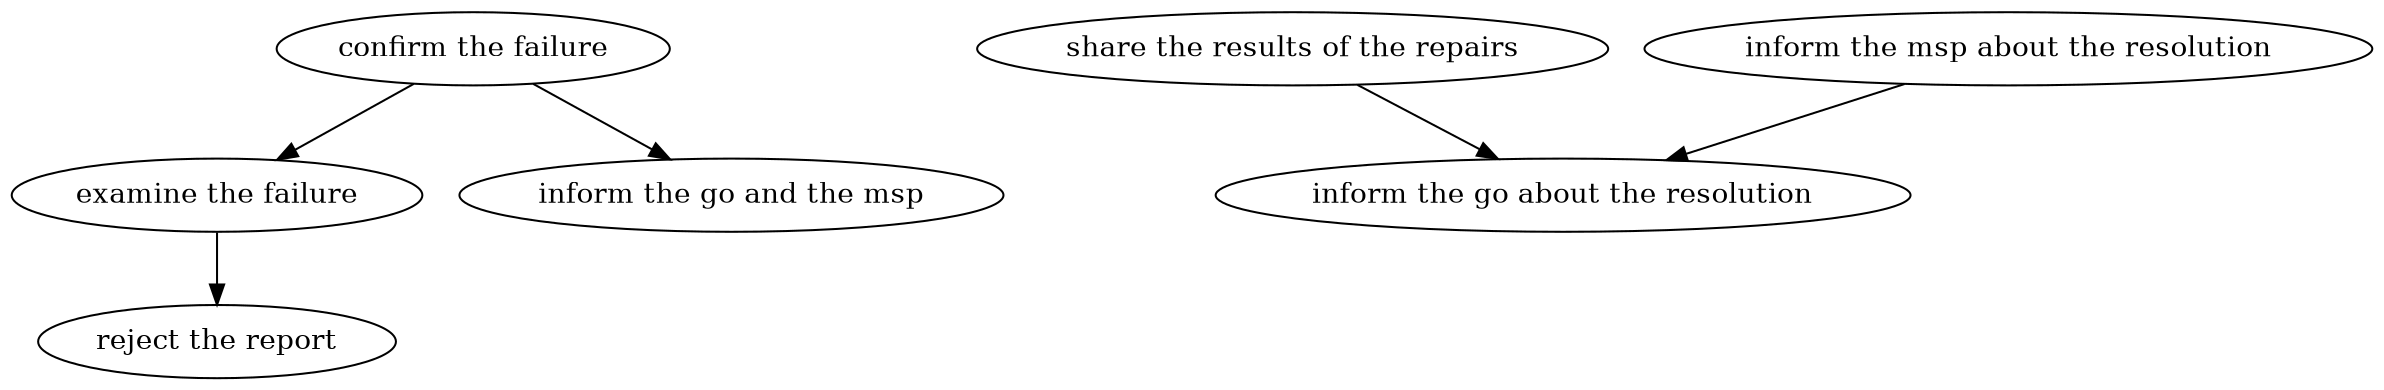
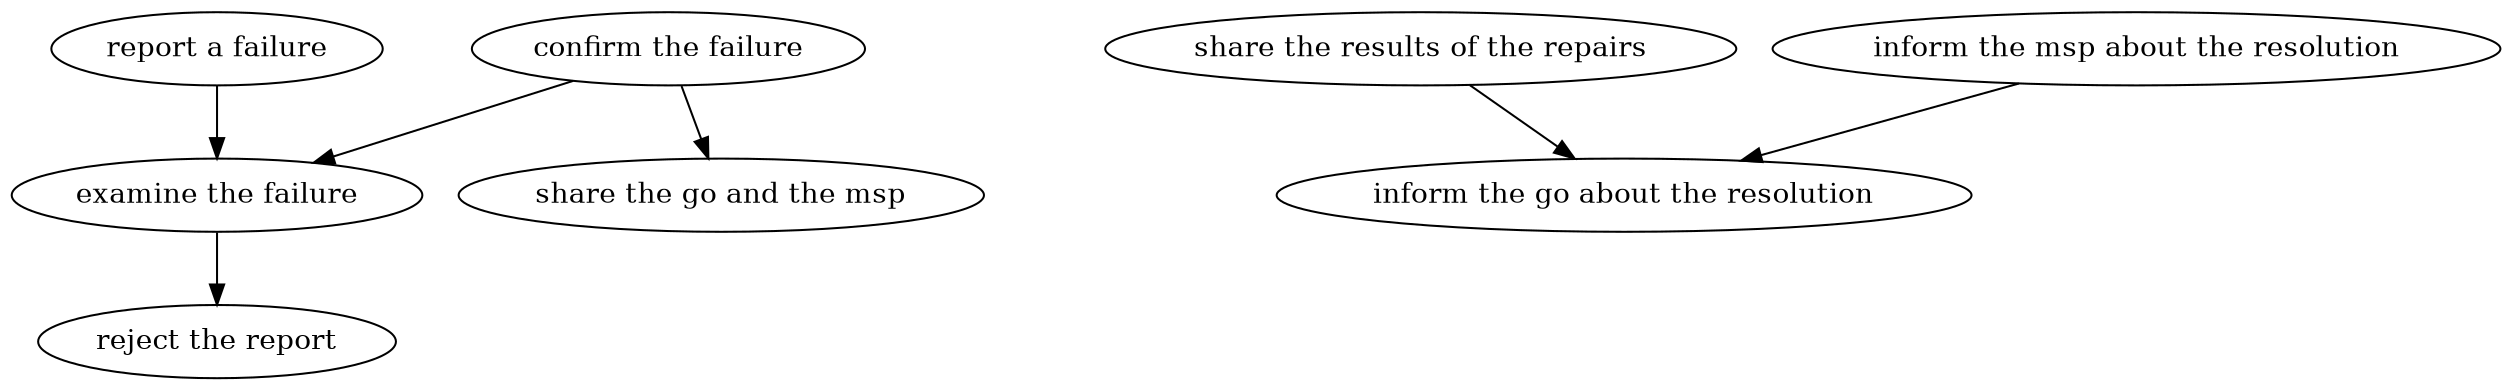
  strict digraph {
    edge [attrs="{'type': 'flow', 'label': 'flow'}"]
+   "report a failure" [attrs="{'type': 'Activity', 'label': 'report a failure'}"]
    "examine the failure" [attrs="{'type': 'Activity', 'label': 'examine the failure'}"]
    n3 [attrs="{'type': 'Activity', 'label': 'reject the failure'}" label="reject the report"]
    "confirm the failure" [attrs="{'type': 'Activity', 'label': 'confirm the failure'}"]
-   "inform the go and the msp" [attrs="{'type': 'Activity', 'label': 'inform the go and the msp'}"]
+   "inform the go and the msp" [attrs="{'type': 'Activity', 'label': 'inform the go and the msp'}" label="share the go and the msp"]
    "share the results of the repairs" [attrs="{'type': 'Activity', 'label': 'share the results of the repairs'}"]
    "inform the go about the resolution" [attrs="{'type': 'Activity', 'label': 'inform the go about the resolution'}"]
    "inform the msp about the resolution" [attrs="{'type': 'Activity', 'label': 'inform the msp about the resolution'}"]
+   "report a failure" -> "examine the failure"
    "examine the failure" -> n3
    "confirm the failure" -> "examine the failure"
    "confirm the failure" -> "inform the go and the msp"
    "share the results of the repairs" -> "inform the go about the resolution"
    "inform the msp about the resolution" -> "inform the go about the resolution"
  }
